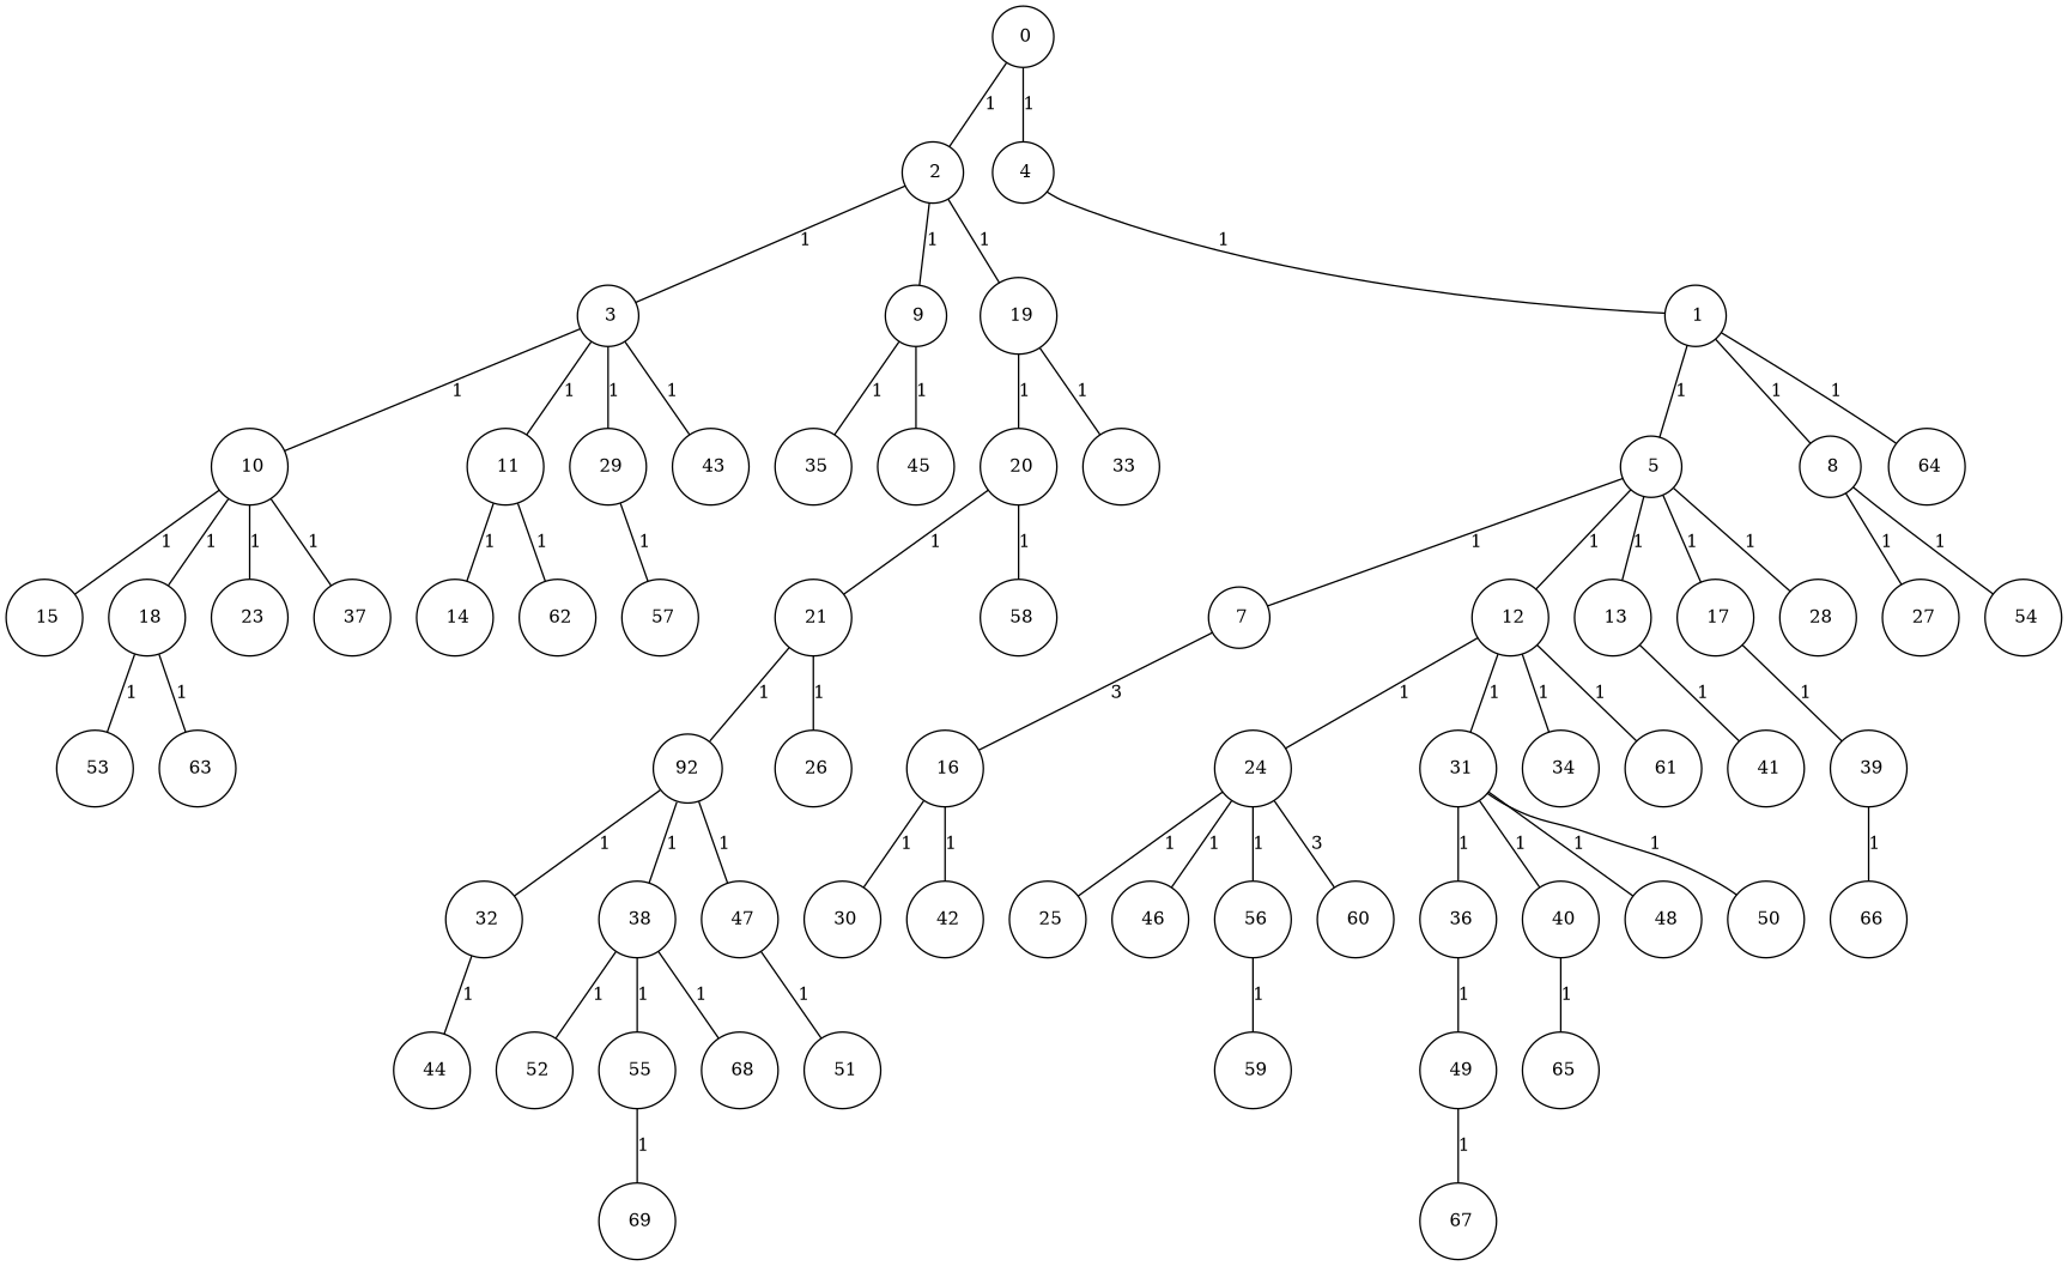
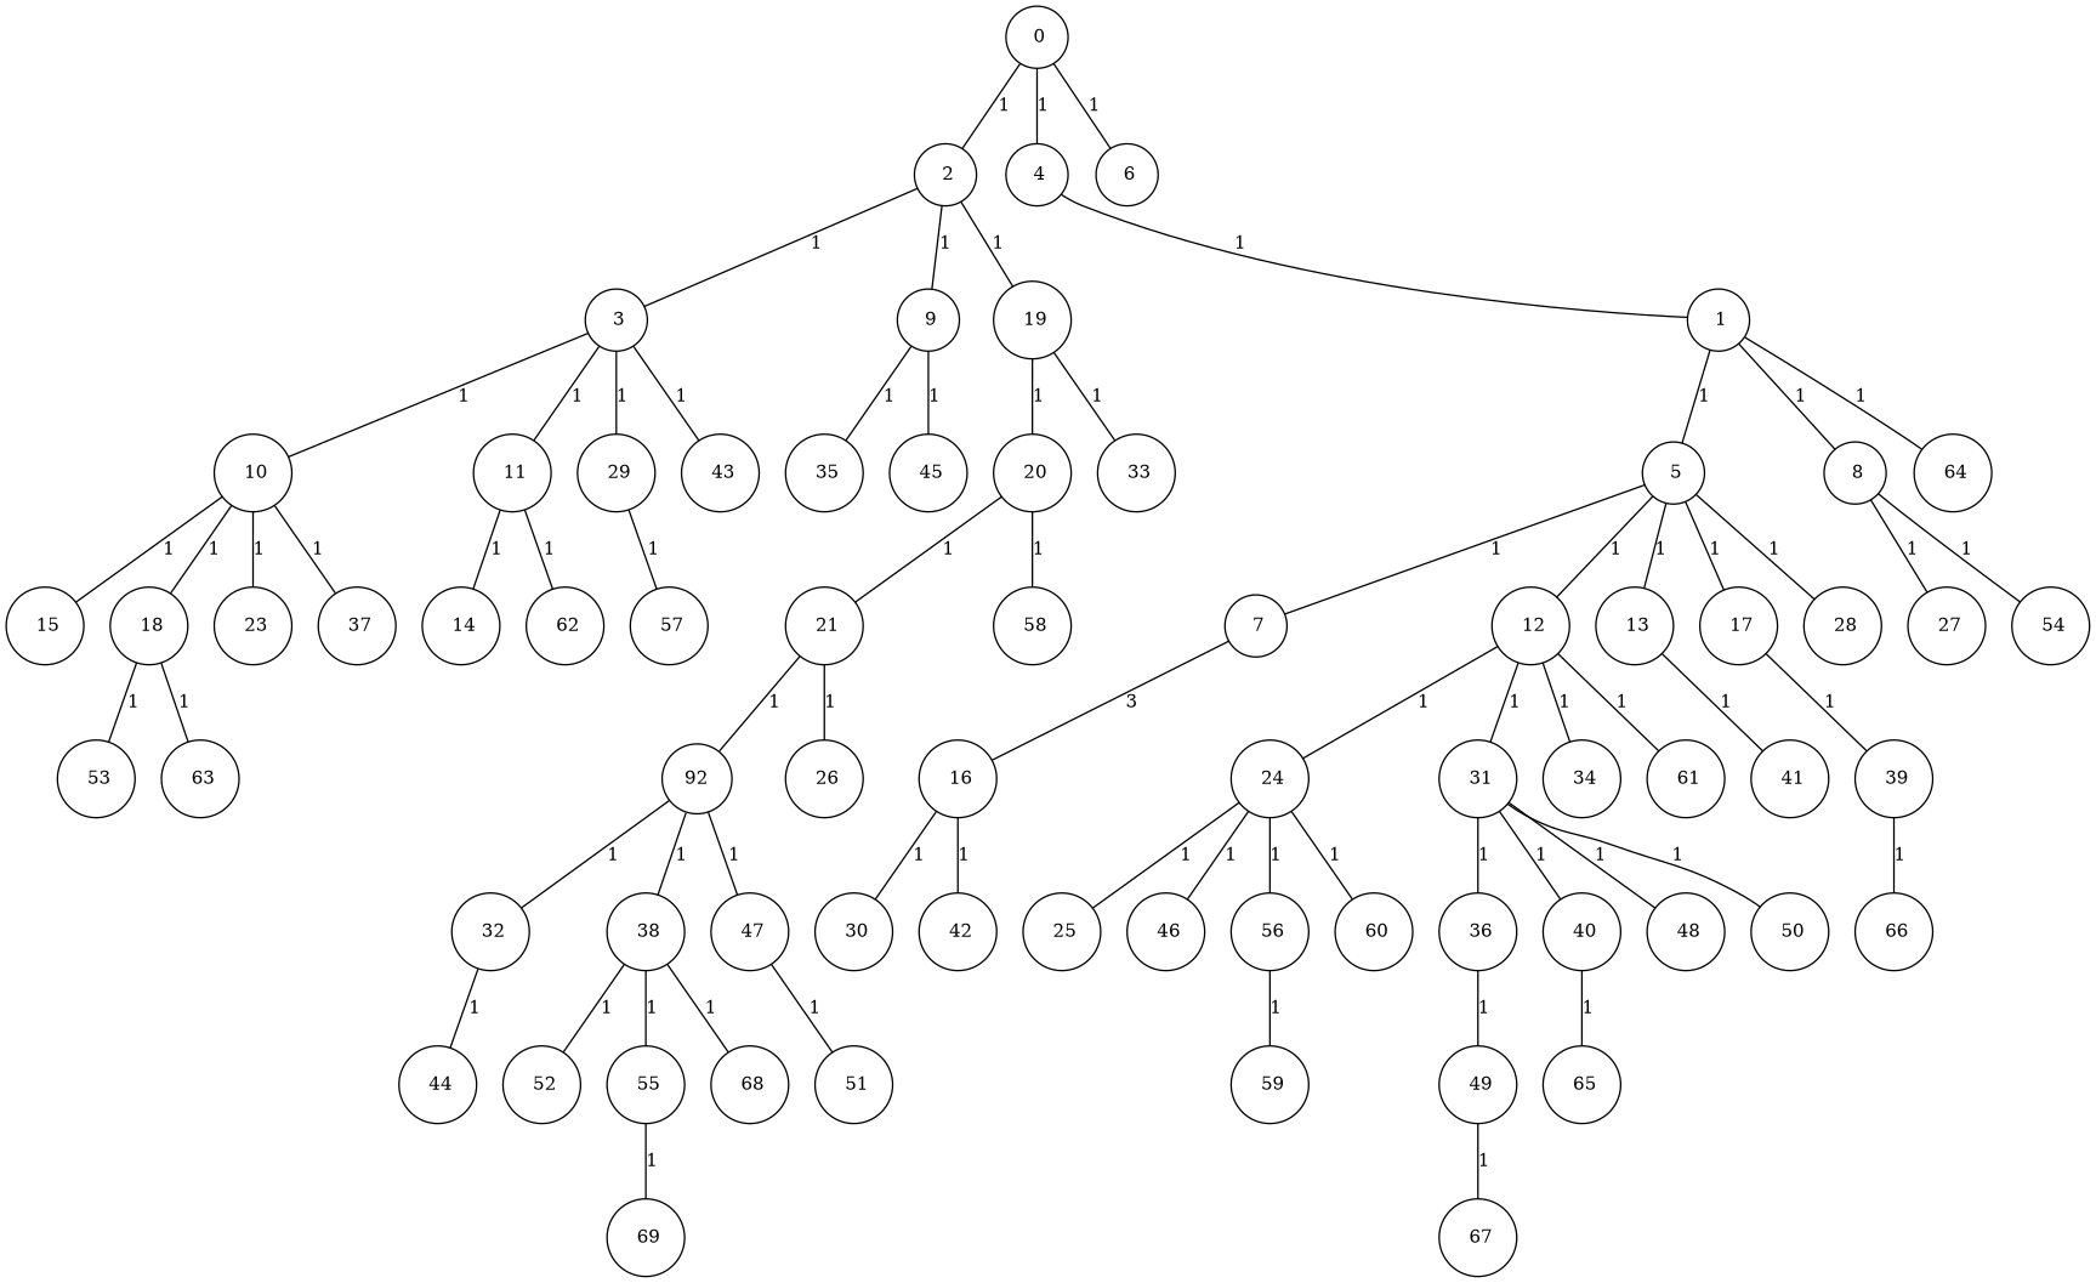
  graph {
    fixedsize="true;"
    node [color=black fontsize=12 hight=.12 shape=circle]
    edge [fontsize=12]
    n1 [label=" 0" width=.12]
    n2 [label=" 2" width=.12]
    n3 [label=" 4" width=.12]
+   n4 [label=" 6" width=.12]
    n5 [label=" 1" width=.12]
    n6 [label=" 5" width=.12]
    n7 [label=" 8" width=.12]
    n8 [label=" 64" width=.12]
    n9 [label=" 3" width=.12]
    n10 [label=" 9" width=.12]
    n11 [label=" 19" width=.12]
    n12 [label=" 7" width=.12]
    n13 [label=" 12" width=.12]
    n14 [label=" 13" width=.12]
    n15 [label=" 17" width=.12]
    n16 [label=" 28" width=.12]
    n17 [label=" 27" width=.12]
    n18 [label=" 54" width=.12]
    n19 [label=" 10" width=.12]
    n20 [label=" 11" width=.12]
    n21 [label=" 29" width=.12]
    n22 [label=" 43" width=.12]
    n23 [label=" 35" width=.12]
    n24 [label=" 45" width=.12]
    n25 [label=" 20" width=.12]
    n26 [label=" 33" width=.12]
    n27 [label=" 15" width=.12]
    n28 [label=" 18" width=.12]
    n29 [label=" 23" width=.12]
    n30 [label=" 37" width=.12]
    n31 [label=" 14" width=.12]
    n32 [label=" 62" width=.12]
    n33 [label=" 57" width=.12]
    n34 [label=" 16" width=.12]
    n35 [label=" 24" width=.12]
    n36 [label=" 31" width=.12]
    n37 [label=" 34" width=.12]
    n38 [label=" 61" width=.12]
    n39 [label=" 41" width=.12]
    n40 [label=" 39" width=.12]
    n41 [label=" 30" width=.12]
    n42 [label=" 42" width=.12]
    n43 [label=" 53" width=.12]
    n44 [label=" 63" width=.12]
    n45 [label=" 25" width=.12]
    n46 [label=" 46" width=.12]
    n47 [label=" 56" width=.12]
    n48 [label=" 60" width=.12]
    n49 [label=" 36" width=.12]
    n50 [label=" 40" width=.12]
    n51 [label=" 48" width=.12]
    n52 [label=" 50" width=.12]
    n53 [label=" 66" width=.12]
    n54 [label=" 21" width=.12]
    n55 [label=" 58" width=.12]
    n56 [label=92 width=.12]
    n57 [label=" 26" width=.12]
    n58 [label=" 32" width=.12]
    n59 [label=" 38" width=.12]
    n60 [label=" 47" width=.12]
    n61 [label=" 44" width=.12]
    n62 [label=" 52" width=.12]
    n63 [label=" 55" width=.12]
    n64 [label=" 68" width=.12]
    n65 [label=" 51" width=.12]
    n66 [label=" 59" width=.12]
    n67 [label=" 49" width=.12]
    n68 [label=" 65" width=.12]
    n69 [label=" 67" width=.12]
    n70 [label=" 69" width=.12]
    n1 -- n2 [label=1]
    n1 -- n3 [label=1]
+   n1 -- n4 [label=1]
    n2 -- n9 [label=1]
    n2 -- n10 [label=1]
    n2 -- n11 [label=1]
    n3 -- n5 [label=1]
    n5 -- n6 [label=1]
    n5 -- n7 [label=1]
    n5 -- n8 [label=1]
    n6 -- n12 [label=1]
    n6 -- n13 [label=1]
    n6 -- n14 [label=1]
    n6 -- n15 [label=1]
    n6 -- n16 [label=1]
    n7 -- n17 [label=1]
    n7 -- n18 [label=1]
    n9 -- n19 [label=1]
    n9 -- n20 [label=1]
    n9 -- n21 [label=1]
    n9 -- n22 [label=1]
    n10 -- n23 [label=1]
    n10 -- n24 [label=1]
    n11 -- n25 [label=1]
    n11 -- n26 [label=1]
    n12 -- n34 [label=3]
    n13 -- n35 [label=1]
    n13 -- n36 [label=1]
    n13 -- n37 [label=1]
    n13 -- n38 [label=1]
    n14 -- n39 [label=1]
    n15 -- n40 [label=1]
    n19 -- n27 [label=1]
    n19 -- n28 [label=1]
    n19 -- n29 [label=1]
    n19 -- n30 [label=1]
    n20 -- n31 [label=1]
    n20 -- n32 [label=1]
    n21 -- n33 [label=1]
    n25 -- n54 [label=1]
    n25 -- n55 [label=1]
    n28 -- n43 [label=1]
    n28 -- n44 [label=1]
    n34 -- n41 [label=1]
    n34 -- n42 [label=1]
    n35 -- n45 [label=1]
    n35 -- n46 [label=1]
    n35 -- n47 [label=1]
-   n35 -- n48 [label=3]
+   n35 -- n48 [label=1]
    n36 -- n49 [label=1]
    n36 -- n50 [label=1]
    n36 -- n51 [label=1]
    n36 -- n52 [label=1]
    n40 -- n53 [label=1]
    n47 -- n66 [label=1]
    n49 -- n67 [label=1]
    n50 -- n68 [label=1]
    n54 -- n56 [label=1]
    n54 -- n57 [label=1]
    n56 -- n58 [label=1]
    n56 -- n59 [label=1]
    n56 -- n60 [label=1]
    n58 -- n61 [label=1]
    n59 -- n62 [label=1]
    n59 -- n63 [label=1]
    n59 -- n64 [label=1]
    n60 -- n65 [label=1]
    n63 -- n70 [label=1]
    n67 -- n69 [label=1]
  }
